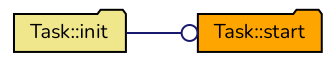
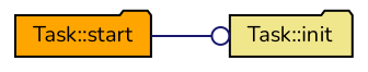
  digraph {
    rankdir=LR
    fontname=Nunito
    node [color=black fontname=Nunito fontsize=10 shape=folder style=filled]
    n1 [fillcolor=orange fontcolor=black height=0.2 label="Task::start" width=0.4]
    n2 [fillcolor=khaki height=0.2 label="Task::init" width=0.4]
-   n2 -> n1 [color=midnightblue fontname=Nunito fontsize=10 labelfontname=Helvetica labelfontsize=10 style=solid arrowhead=odot]
+   n1 -> n2 [color=midnightblue fontname=Nunito fontsize=10 labelfontname=Helvetica labelfontsize=10 style=solid arrowhead=odot]
  }
